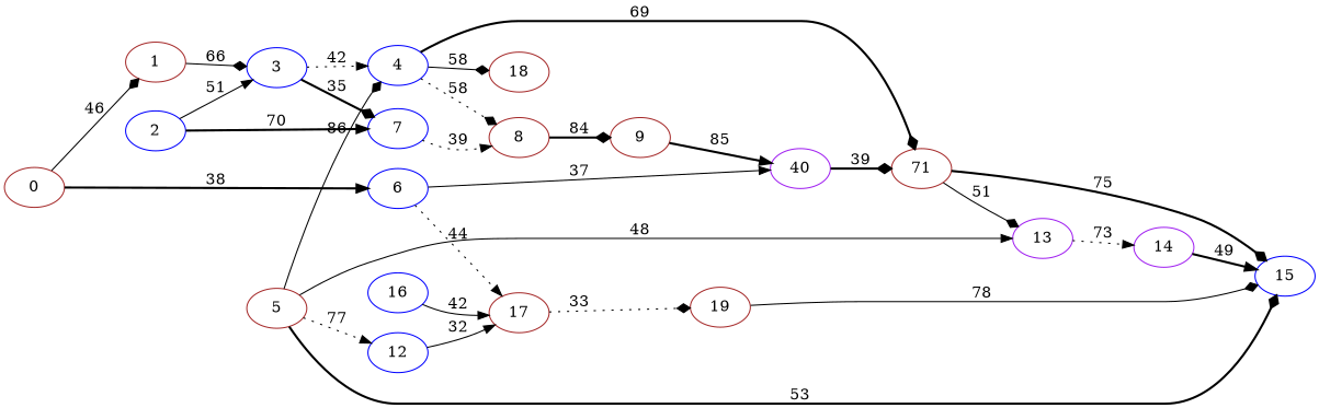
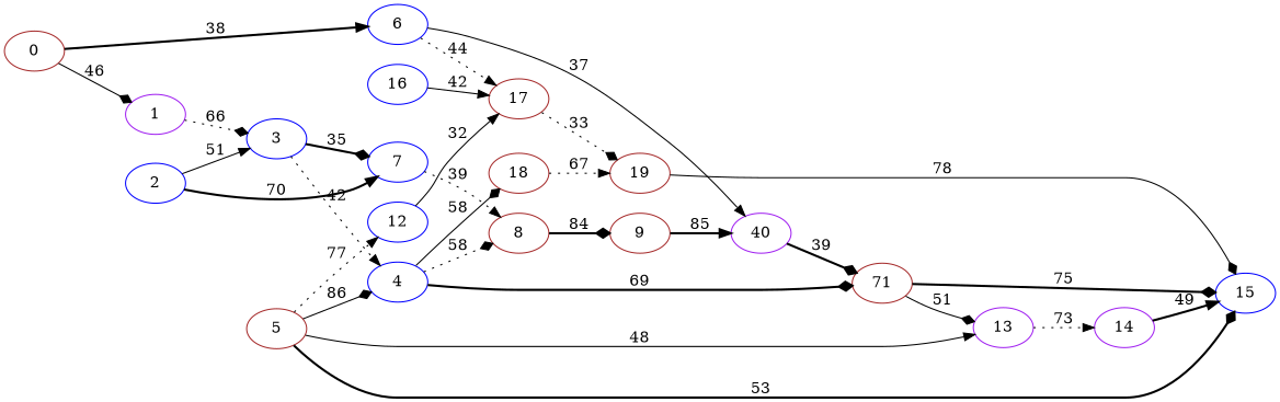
  digraph {
    rankdir=LR
    node [color=brown]
    edge [arrowhead=normal style=solid]
    0
-   1
+   1 [color=purple]
    6 [color=blue]
    3 [color=blue]
    n5 [color=purple label=40]
    17
    16 [color=blue]
    2 [color=blue]
    7 [color=blue]
    4 [color=blue]
    n11 [label=71]
    19
    8
    18
    9
    5
    12 [color=blue]
    13 [color=purple]
    15 [color=blue]
    14 [color=purple]
    0 -> 1 [arrowhead=diamond label=46]
    0 -> 6 [label=38 style=bold]
-   1 -> 3 [arrowhead=diamond label=66]
+   1 -> 3 [arrowhead=diamond label=66 style=dotted]
    6 -> n5 [label=37]
    6 -> 17 [label=44 style=dotted]
    3 -> 7 [arrowhead=diamond label=35 style=bold]
    3 -> 4 [label=42 style=dotted]
    n5 -> n11 [arrowhead=diamond label=39 style=bold]
    17 -> 19 [arrowhead=diamond label=33 style=dotted]
    16 -> 17 [label=42]
    2 -> 3 [label=51]
    2 -> 7 [label=70 style=bold]
    7 -> 8 [label=39 style=dotted]
    4 -> n11 [arrowhead=diamond label=69 style=bold]
    4 -> 8 [arrowhead=diamond label=58 style=dotted]
    4 -> 18 [arrowhead=diamond label=58]
    n11 -> 13 [arrowhead=diamond label=51]
    n11 -> 15 [arrowhead=diamond label=75 style=bold]
    19 -> 15 [arrowhead=diamond label=78]
    8 -> 9 [arrowhead=diamond label=84 style=bold]
+   18 -> 19 [label=67 style=dotted]
    9 -> n5 [label=85 style=bold]
    5 -> 4 [arrowhead=diamond label=86]
    5 -> 12 [label=77 style=dotted]
    5 -> 13 [label=48]
    5 -> 15 [arrowhead=diamond label=53 style=bold]
    12 -> 17 [label=32]
    13 -> 14 [label=73 style=dotted]
    14 -> 15 [label=49 style=bold]
  }
